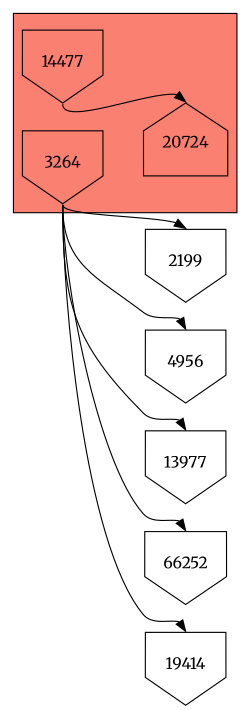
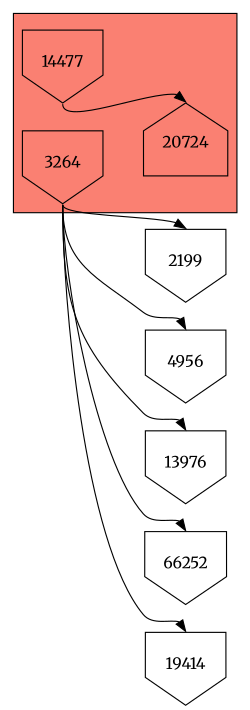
  digraph {
    fontname=Merriweather
    rankdir=LR
    node [fontname=Merriweather shape=invhouse]
    edge [fontname=Merriweather headport=n tailport=s]
    14477 [height=1 width=1]
    20724 [height=1 shape=house width=1]
    3264 [height=1 width=1]
    2199 [height=1 width=1]
    4956 [height=1 width=1]
-   13976 [height=1 width=1 label=13977]
+   13976 [height=1 width=1]
    n7 [height=1 label=66252 width=1]
    19414 [height=1 width=1]
    subgraph cluster_1 {
      fillcolor=salmon
      style=filled
      14477
      20724
      3264
    }
    14477 -> 20724
    3264 -> 2199
    3264 -> 4956
    3264 -> 13976
    3264 -> n7
    3264 -> 19414
  }
